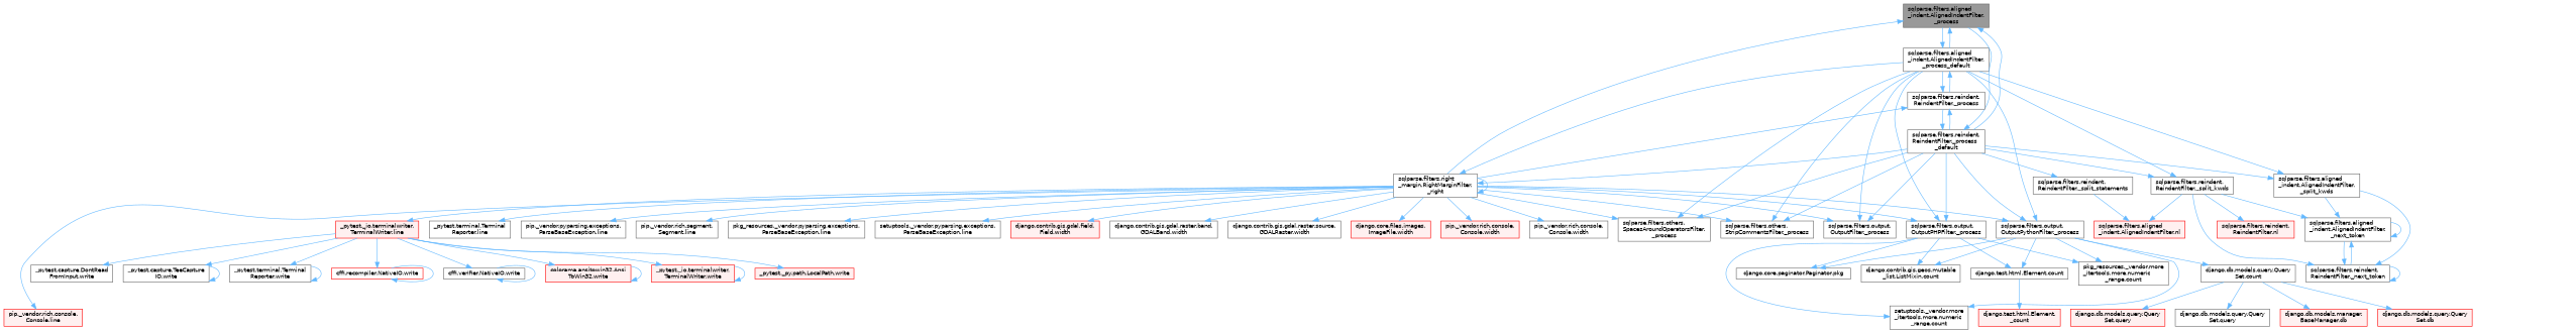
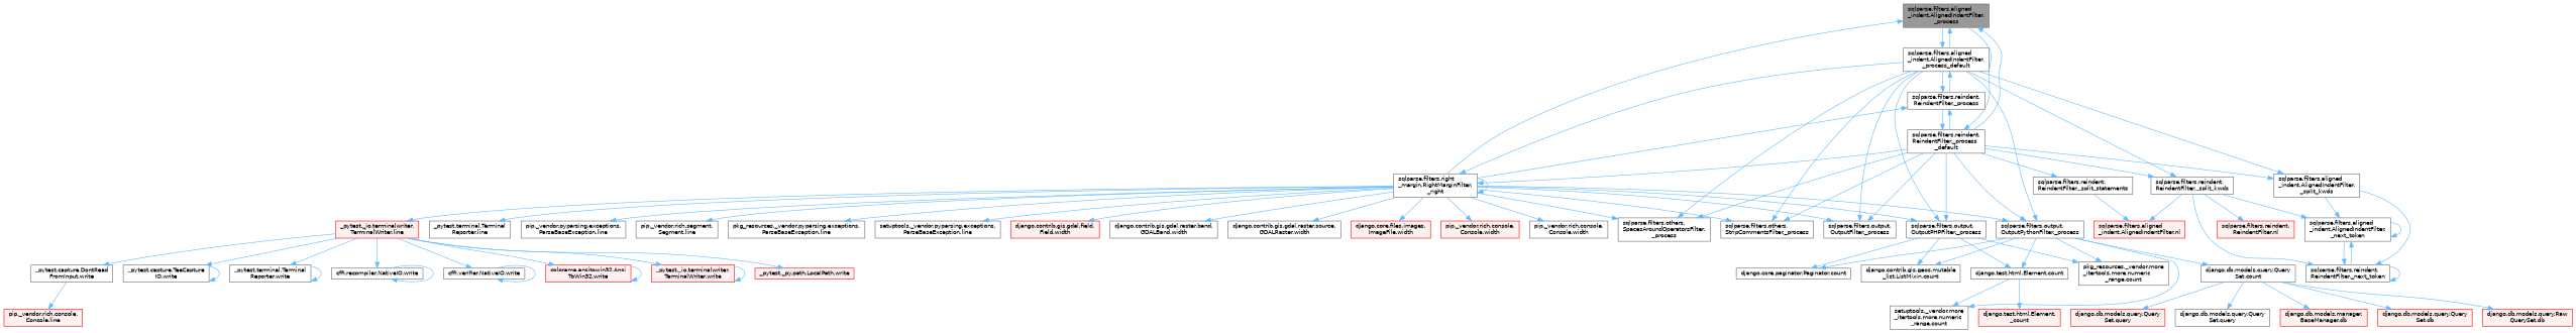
  digraph {
    rankdir=TB
    node [color=grey40 fillcolor=white fontname=Helvetica fontsize=10 shape=box style=filled]
    edge [color=steelblue1 fontname=Helvetica fontsize=10 labelfontname=Helvetica labelfontsize=10 style=solid]
    n1 [color=gray40 fillcolor=grey60 fontcolor=black height=0.2 label="sqlparse.filters.aligned\l_indent.AlignedIndentFilter.\l_process" width=0.4]
    n2 [height=0.2 label="sqlparse.filters.aligned\l_indent.AlignedIndentFilter.\l_process_default" width=0.4]
    n3 [height=0.2 label="sqlparse.filters.reindent.\lReindentFilter._process\l_default" width=0.4]
    n4 [height=0.2 label="sqlparse.filters.others.\lSpacesAroundOperatorsFilter.\l_process" width=0.4]
    n5 [height=0.2 label="sqlparse.filters.others.\lStripCommentsFilter._process" width=0.4]
    n6 [height=0.2 label="sqlparse.filters.output.\lOutputFilter._process" width=0.4]
    n7 [height=0.2 label="sqlparse.filters.output.\lOutputPHPFilter._process" width=0.4]
    n8 [height=0.2 label="sqlparse.filters.output.\lOutputPythonFilter._process" width=0.4]
    n9 [height=0.2 label="sqlparse.filters.reindent.\lReindentFilter._process" width=0.4]
    n10 [height=0.2 label="sqlparse.filters.right\l_margin.RightMarginFilter.\l_right" width=0.4]
    n11 [height=0.2 label="sqlparse.filters.aligned\l_indent.AlignedIndentFilter.\l_split_kwds" width=0.4]
    n12 [height=0.2 label="sqlparse.filters.reindent.\lReindentFilter._split_kwds" width=0.4]
    n13 [height=0.2 label="sqlparse.filters.reindent.\lReindentFilter._split_statements" width=0.4]
    n14 [height=0.2 label="django.contrib.gis.geos.mutable\l_list.ListMixin.count" width=0.4]
-   n15 [height=0.2 label="django.core.paginator.Paginator.pkg" width=0.4]
+   n15 [height=0.2 label="django.core.paginator.Paginator.count" width=0.4]
    n16 [height=0.2 label="django.test.html.Element.count" width=0.4]
    n17 [height=0.2 label="pkg_resources._vendor.more\l_itertools.more.numeric\l_range.count" width=0.4]
    n18 [height=0.2 label="setuptools._vendor.more\l_itertools.more.numeric\l_range.count" width=0.4]
    n19 [height=0.2 label="django.db.models.query.Query\lSet.count" width=0.4]
    n20 [color=red fillcolor="#FFF0F0" height=0.2 label="_pytest._io.terminalwriter.\lTerminalWriter.line" width=0.4]
    n21 [height=0.2 label="_pytest.terminal.Terminal\lReporter.line" width=0.4]
    n22 [height=0.2 label="pip._vendor.pyparsing.exceptions.\lParseBaseException.line" width=0.4]
    n23 [color=red fillcolor="#FFF0F0" height=0.2 label="pip._vendor.rich.console.\lConsole.line" width=0.4]
    n24 [height=0.2 label="pip._vendor.rich.segment.\lSegment.line" width=0.4]
    n25 [height=0.2 label="pkg_resources._vendor.pyparsing.exceptions.\lParseBaseException.line" width=0.4]
    n26 [height=0.2 label="setuptools._vendor.pyparsing.exceptions.\lParseBaseException.line" width=0.4]
    n27 [color=red fillcolor="#FFF0F0" height=0.2 label="django.contrib.gis.gdal.field.\lField.width" width=0.4]
    n28 [height=0.2 label="django.contrib.gis.gdal.raster.band.\lGDALBand.width" width=0.4]
    n29 [height=0.2 label="django.contrib.gis.gdal.raster.source.\lGDALRaster.width" width=0.4]
    n30 [color=red fillcolor="#FFF0F0" height=0.2 label="django.core.files.images.\lImageFile.width" width=0.4]
    n31 [color=red fillcolor="#FFF0F0" height=0.2 label="pip._vendor.rich.console.\lConsole.width" width=0.4]
    n32 [height=0.2 label="pip._vendor.rich.console.\lConsole.width" width=0.4]
    n33 [height=0.2 label="sqlparse.filters.aligned\l_indent.AlignedIndentFilter.\l_next_token" width=0.4]
    n34 [height=0.2 label="sqlparse.filters.reindent.\lReindentFilter._next_token" width=0.4]
    n35 [color=red fillcolor="#FFF0F0" height=0.2 label="sqlparse.filters.aligned\l_indent.AlignedIndentFilter.nl" width=0.4]
    n36 [color=red fillcolor="#FFF0F0" height=0.2 label="sqlparse.filters.reindent.\lReindentFilter.nl" width=0.4]
    n37 [color=red fillcolor="#FFF0F0" height=0.2 label="django.db.models.manager.\lBaseManager.db" width=0.4]
    n38 [color=red fillcolor="#FFF0F0" height=0.2 label="django.db.models.query.Query\lSet.db" width=0.4]
+   n39 [color=red fillcolor="#FFF0F0" height=0.2 label="django.db.models.query.Raw\lQuerySet.db" width=0.4]
    n40 [color=red fillcolor="#FFF0F0" height=0.2 label="django.db.models.query.Query\lSet.query" width=0.4]
    n41 [height=0.2 label="django.db.models.query.Query\lSet.query" width=0.4]
    n42 [color=red fillcolor="#FFF0F0" height=0.2 label="django.test.html.Element.\l_count" width=0.4]
    n43 [color=red fillcolor="#FFF0F0" height=0.2 label="_pytest._io.terminalwriter.\lTerminalWriter.write" width=0.4]
    n44 [color=red fillcolor="#FFF0F0" height=0.2 label="_pytest._py.path.LocalPath.write" width=0.4]
    n45 [height=0.2 label="_pytest.capture.DontRead\lFromInput.write" width=0.4]
    n46 [height=0.2 label="_pytest.capture.TeeCapture\lIO.write" width=0.4]
    n47 [height=0.2 label="_pytest.terminal.Terminal\lReporter.write" width=0.4]
-   n48 [color=red height=0.2 label="cffi.recompiler.NativeIO.write" width=0.4]
+   n48 [height=0.2 label="cffi.recompiler.NativeIO.write" width=0.4]
    n49 [height=0.2 label="cffi.verifier.NativeIO.write" width=0.4]
    n50 [color=red fillcolor="#FFF0F0" height=0.2 label="colorama.ansitowin32.Ansi\lToWin32.write" width=0.4]
    n1 -> n2
    n1 -> n3
    n2 -> n1
    n2 -> n4
    n2 -> n5
    n2 -> n6
    n2 -> n7
    n2 -> n8
    n2 -> n9
    n2 -> n10
    n2 -> n11
    n2 -> n12
    n3 -> n1
    n3 -> n4
    n3 -> n5
    n3 -> n6
    n3 -> n7
    n3 -> n8
    n3 -> n9
    n3 -> n10
    n3 -> n11
    n3 -> n12
    n3 -> n13
    n7 -> n14
    n7 -> n15
    n7 -> n16
    n7 -> n17
-   n7 -> n18
+   n16 -> n18
    n8 -> n14
    n8 -> n15
    n8 -> n16
    n8 -> n17
    n8 -> n18
    n8 -> n19
    n9 -> n2
    n9 -> n3
    n10 -> n1
    n10 -> n4
    n10 -> n5
    n10 -> n6
    n10 -> n7
    n10 -> n8
    n10 -> n9
    n10 -> n10
    n10 -> n20
    n10 -> n21
    n10 -> n22
-   n10 -> n23
+   n45 -> n23
    n10 -> n24
    n10 -> n25
    n10 -> n26
    n10 -> n27
    n10 -> n28
    n10 -> n29
    n10 -> n30
    n10 -> n31
    n10 -> n32
    n11 -> n33
    n11 -> n34
    n12 -> n33
    n12 -> n34
    n12 -> n35
    n12 -> n36
    n13 -> n35
    n16 -> n42
    n19 -> n37
    n19 -> n38
+   n19 -> n39
    n19 -> n40
    n19 -> n41
    n20 -> n43
    n20 -> n44
    n20 -> n45
    n20 -> n46
    n20 -> n47
    n20 -> n48
    n20 -> n49
    n20 -> n50
    n33 -> n33
    n33 -> n34
    n34 -> n33
    n34 -> n34
    n43 -> n43
    n46 -> n46
    n47 -> n47
    n48 -> n48
    n49 -> n49
    n50 -> n50
  }
